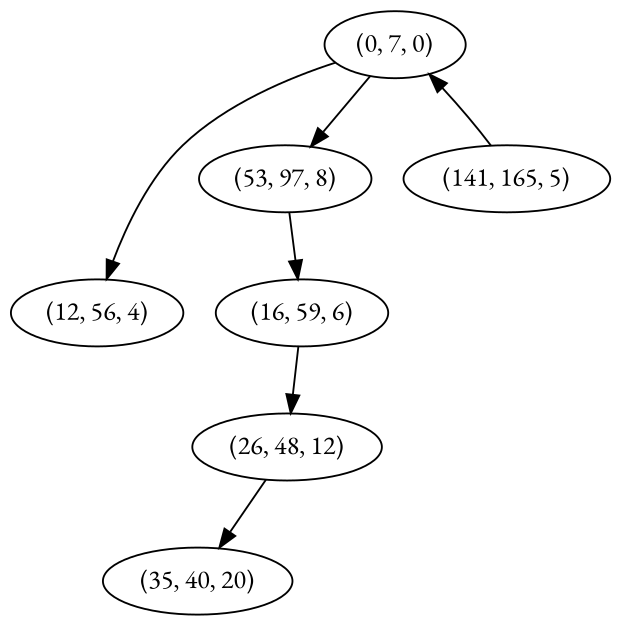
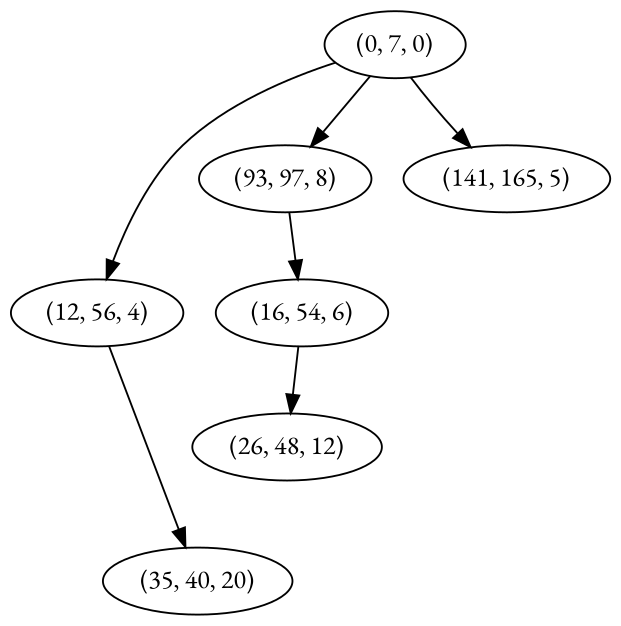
  digraph {
    fontname="EB Garamond"
    node [fontname="EB Garamond"]
    edge [fontname="EB Garamond"]
    n1 [label="(0, 7, 0)"]
    "(12, 56, 4)"
-   "(93, 97, 8)" [label="(53, 97, 8)"]
+   "(93, 97, 8)"
    "(141, 165, 5)"
-   "(16, 54, 6)" [label="(16, 59, 6)"]
+   "(16, 54, 6)"
    "(26, 48, 12)"
    "(35, 40, 20)"
    n1 -> "(12, 56, 4)"
    n1 -> "(93, 97, 8)"
-   "(141, 165, 5)" -> n1
+   n1 -> "(141, 165, 5)"
    "(93, 97, 8)" -> "(16, 54, 6)"
    "(16, 54, 6)" -> "(26, 48, 12)"
-   "(26, 48, 12)" -> "(35, 40, 20)"
+   "(12, 56, 4)" -> "(35, 40, 20)"
  }
